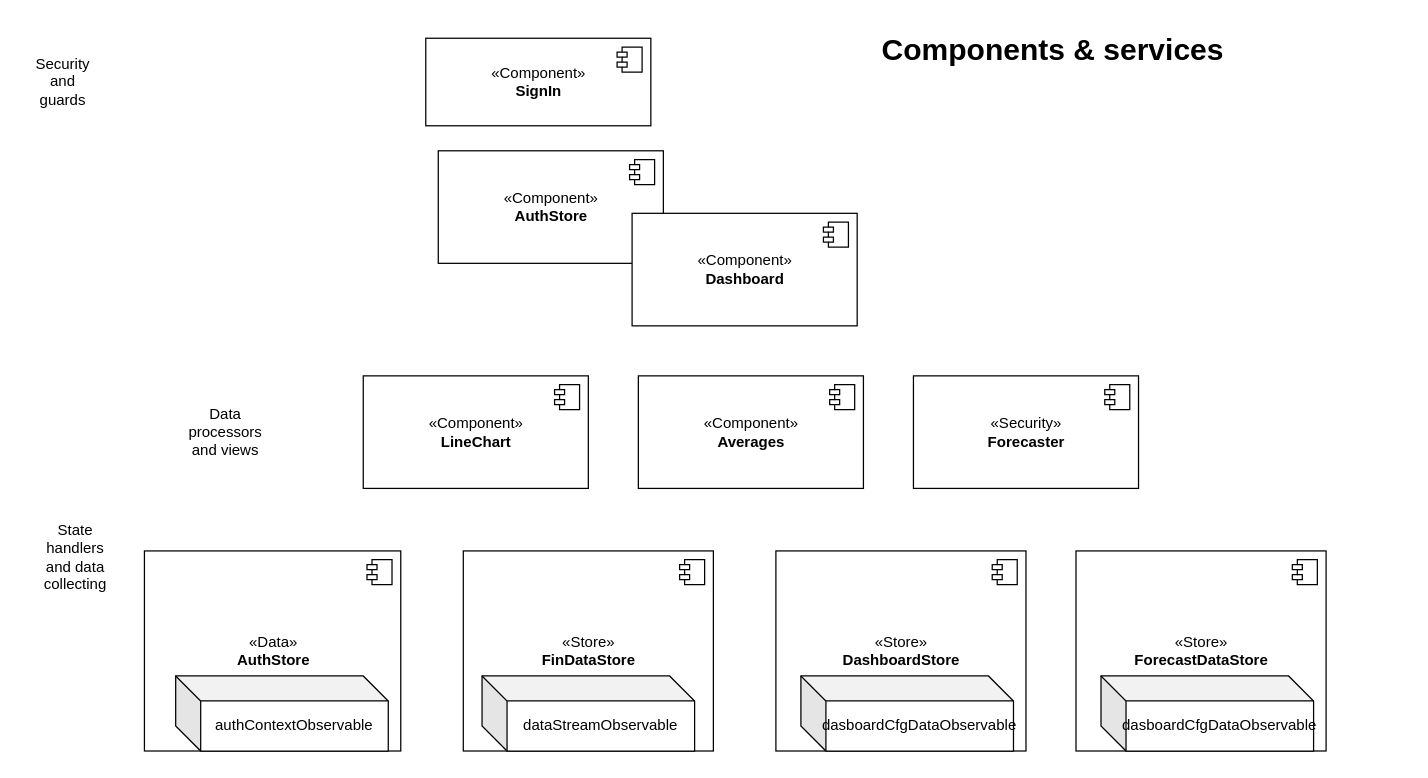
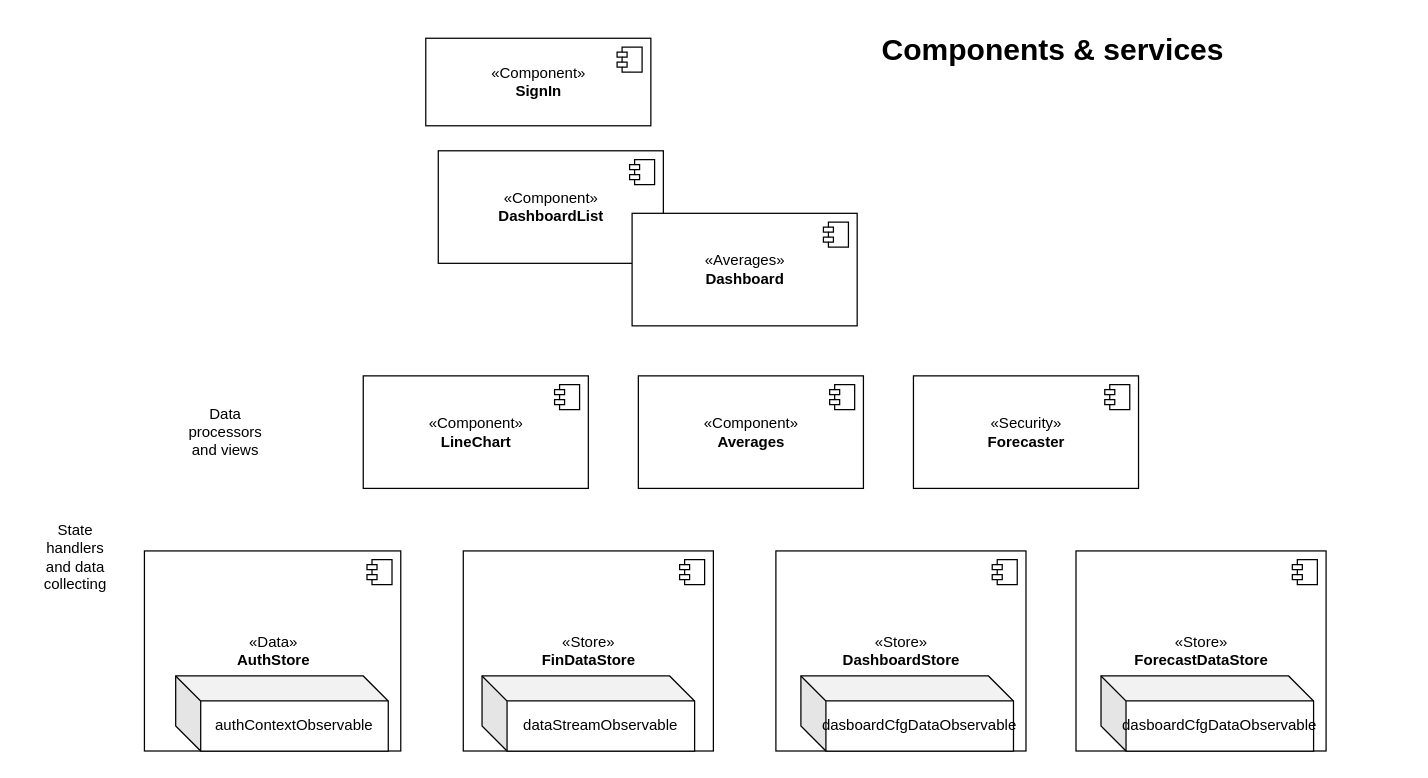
  <mxCell id="0" />
  <mxCell id="1" parent="0" />
- <mxCell id="2" value="«Component»&lt;br&gt;&lt;b&gt;AuthStore&lt;/b&gt;" style="html=1;dropTarget=0;" parent="1" vertex="1"><mxGeometry x="350" y="120" width="180" height="90" as="geometry" /></mxCell>
+ <mxCell id="2" value="«Component»&lt;br&gt;&lt;b&gt;DashboardList&lt;/b&gt;" style="html=1;dropTarget=0;" parent="1" vertex="1"><mxGeometry x="350" y="120" width="180" height="90" as="geometry" /></mxCell>
  <mxCell id="3" value="" style="shape=module;jettyWidth=8;jettyHeight=4;" parent="2" vertex="1"><mxGeometry x="1" width="20" height="20" relative="1" as="geometry"><mxPoint x="-27" y="7" as="offset" /></mxGeometry></mxCell>
- <mxCell id="4" value="«Component»&lt;br&gt;&lt;b&gt;Dashboard&lt;/b&gt;" style="html=1;dropTarget=0;" parent="1" vertex="1"><mxGeometry x="505" y="170" width="180" height="90" as="geometry" /></mxCell>
+ <mxCell id="4" value="«Averages»&lt;br&gt;&lt;b&gt;Dashboard&lt;/b&gt;" style="html=1;dropTarget=0;" parent="1" vertex="1"><mxGeometry x="505" y="170" width="180" height="90" as="geometry" /></mxCell>
  <mxCell id="5" value="" style="shape=module;jettyWidth=8;jettyHeight=4;" parent="4" vertex="1"><mxGeometry x="1" width="20" height="20" relative="1" as="geometry"><mxPoint x="-27" y="7" as="offset" /></mxGeometry></mxCell>
  <mxCell id="6" value="«Component»&lt;br&gt;&lt;b&gt;LineChart&lt;/b&gt;" style="html=1;dropTarget=0;" parent="1" vertex="1"><mxGeometry x="290" y="300" width="180" height="90" as="geometry" /></mxCell>
  <mxCell id="7" value="" style="shape=module;jettyWidth=8;jettyHeight=4;" parent="6" vertex="1"><mxGeometry x="1" width="20" height="20" relative="1" as="geometry"><mxPoint x="-27" y="7" as="offset" /></mxGeometry></mxCell>
  <mxCell id="8" value="«Component»&lt;br&gt;&lt;b&gt;Averages&lt;/b&gt;" style="html=1;dropTarget=0;" parent="1" vertex="1"><mxGeometry x="510" y="300" width="180" height="90" as="geometry" /></mxCell>
  <mxCell id="9" value="" style="shape=module;jettyWidth=8;jettyHeight=4;" parent="8" vertex="1"><mxGeometry x="1" width="20" height="20" relative="1" as="geometry"><mxPoint x="-27" y="7" as="offset" /></mxGeometry></mxCell>
  <mxCell id="10" value="«Data»&lt;br&gt;&lt;b&gt;AuthStore&lt;/b&gt;" style="html=1;dropTarget=0;" parent="1" vertex="1"><mxGeometry x="115" y="440" width="205" height="160" as="geometry" /></mxCell>
  <mxCell id="11" value="" style="shape=module;jettyWidth=8;jettyHeight=4;" parent="10" vertex="1"><mxGeometry x="1" width="20" height="20" relative="1" as="geometry"><mxPoint x="-27" y="7" as="offset" /></mxGeometry></mxCell>
  <mxCell id="12" value="«Store»&lt;br&gt;&lt;b&gt;FinDataStore&lt;/b&gt;" style="html=1;dropTarget=0;" parent="1" vertex="1"><mxGeometry x="370" y="440" width="200" height="160" as="geometry" /></mxCell>
  <mxCell id="13" value="" style="shape=module;jettyWidth=8;jettyHeight=4;" parent="12" vertex="1"><mxGeometry x="1" width="20" height="20" relative="1" as="geometry"><mxPoint x="-27" y="7" as="offset" /></mxGeometry></mxCell>
  <mxCell id="14" value="authContextObservable" style="shape=cube;whiteSpace=wrap;html=1;boundedLbl=1;backgroundOutline=1;darkOpacity=0.05;darkOpacity2=0.1;" parent="1" vertex="1"><mxGeometry x="140" y="540" width="170" height="60" as="geometry" /></mxCell>
  <mxCell id="15" value="dataStreamObservable" style="shape=cube;whiteSpace=wrap;html=1;boundedLbl=1;backgroundOutline=1;darkOpacity=0.05;darkOpacity2=0.1;" parent="1" vertex="1"><mxGeometry x="385" y="540" width="170" height="60" as="geometry" /></mxCell>
  <mxCell id="16" value="«Security»&lt;br&gt;&lt;b&gt;Forecaster&lt;/b&gt;" style="html=1;dropTarget=0;" parent="1" vertex="1"><mxGeometry x="730" y="300" width="180" height="90" as="geometry" /></mxCell>
  <mxCell id="17" value="" style="shape=module;jettyWidth=8;jettyHeight=4;" parent="16" vertex="1"><mxGeometry x="1" width="20" height="20" relative="1" as="geometry"><mxPoint x="-27" y="7" as="offset" /></mxGeometry></mxCell>
  <mxCell id="18" value="«Component»&lt;br&gt;&lt;b&gt;SignIn&lt;/b&gt;" style="html=1;dropTarget=0;" parent="1" vertex="1"><mxGeometry x="340" y="30" width="180" height="70" as="geometry" /></mxCell>
  <mxCell id="19" value="" style="shape=module;jettyWidth=8;jettyHeight=4;" parent="18" vertex="1"><mxGeometry x="1" width="20" height="20" relative="1" as="geometry"><mxPoint x="-27" y="7" as="offset" /></mxGeometry></mxCell>
  <mxCell id="20" value="&lt;h1&gt;Components &amp;amp; services&lt;/h1&gt;" style="text;html=1;strokeColor=none;fillColor=none;spacing=5;spacingTop=-20;whiteSpace=wrap;overflow=hidden;rounded=0;" parent="1" vertex="1"><mxGeometry x="700" y="20" width="420" height="50" as="geometry" /></mxCell>
- <mxCell id="21" value="Security and guards" style="text;html=1;strokeColor=none;fillColor=none;align=center;verticalAlign=middle;whiteSpace=wrap;rounded=0;" parent="1" vertex="1"><mxGeometry x="20" y="50" width="60" height="30" as="geometry" /></mxCell>
  <mxCell id="22" value="Data processors and views" style="text;html=1;strokeColor=none;fillColor=none;align=center;verticalAlign=middle;whiteSpace=wrap;rounded=0;" parent="1" vertex="1"><mxGeometry x="150" y="330" width="60" height="30" as="geometry" /></mxCell>
  <mxCell id="23" value="«Store»&lt;br&gt;&lt;b&gt;DashboardStore&lt;/b&gt;" style="html=1;dropTarget=0;" parent="1" vertex="1"><mxGeometry x="620" y="440" width="200" height="160" as="geometry" /></mxCell>
  <mxCell id="24" value="" style="shape=module;jettyWidth=8;jettyHeight=4;" parent="23" vertex="1"><mxGeometry x="1" width="20" height="20" relative="1" as="geometry"><mxPoint x="-27" y="7" as="offset" /></mxGeometry></mxCell>
  <mxCell id="25" value="dasboardCfgDataObservable" style="shape=cube;whiteSpace=wrap;html=1;boundedLbl=1;backgroundOutline=1;darkOpacity=0.05;darkOpacity2=0.1;" parent="1" vertex="1"><mxGeometry x="640" y="540" width="170" height="60" as="geometry" /></mxCell>
  <mxCell id="26" value="«Store»&lt;br&gt;&lt;b&gt;ForecastDataStore&lt;/b&gt;" style="html=1;dropTarget=0;" parent="1" vertex="1"><mxGeometry x="860" y="440" width="200" height="160" as="geometry" /></mxCell>
  <mxCell id="27" value="" style="shape=module;jettyWidth=8;jettyHeight=4;" parent="26" vertex="1"><mxGeometry x="1" width="20" height="20" relative="1" as="geometry"><mxPoint x="-27" y="7" as="offset" /></mxGeometry></mxCell>
  <mxCell id="28" value="dasboardCfgDataObservable" style="shape=cube;whiteSpace=wrap;html=1;boundedLbl=1;backgroundOutline=1;darkOpacity=0.05;darkOpacity2=0.1;" parent="1" vertex="1"><mxGeometry x="880" y="540" width="170" height="60" as="geometry" /></mxCell>
  <mxCell id="29" value="State handlers and data collecting" style="text;html=1;strokeColor=none;fillColor=none;align=center;verticalAlign=middle;whiteSpace=wrap;rounded=0;" parent="1" vertex="1"><mxGeometry x="30" y="430" width="60" height="30" as="geometry" /></mxCell>
